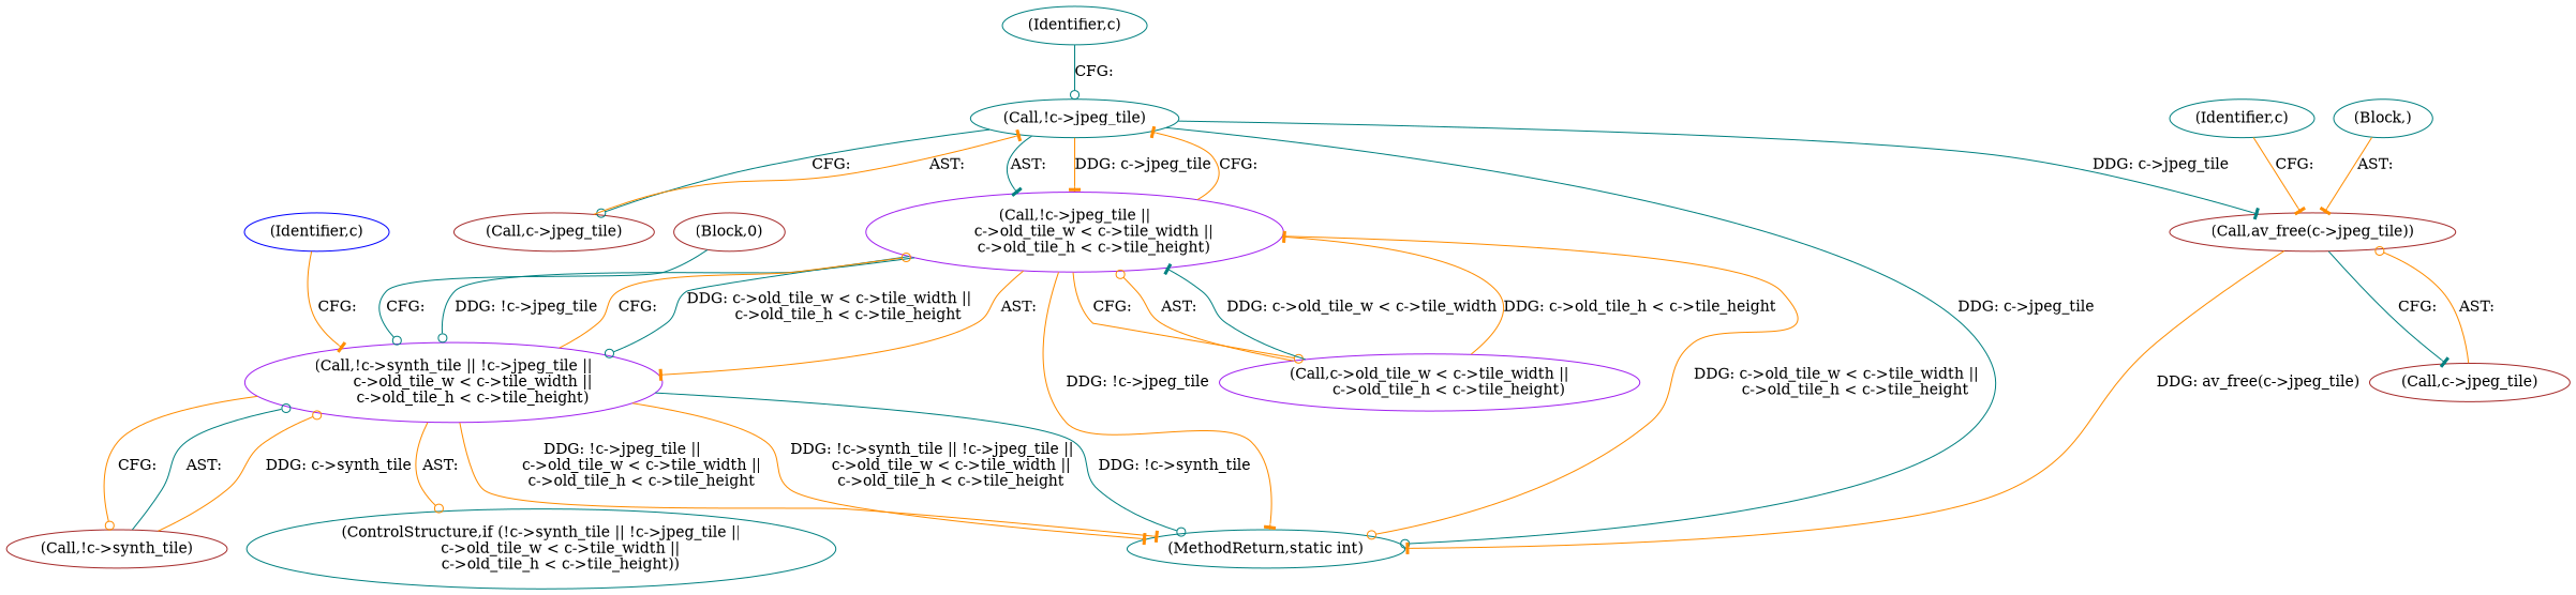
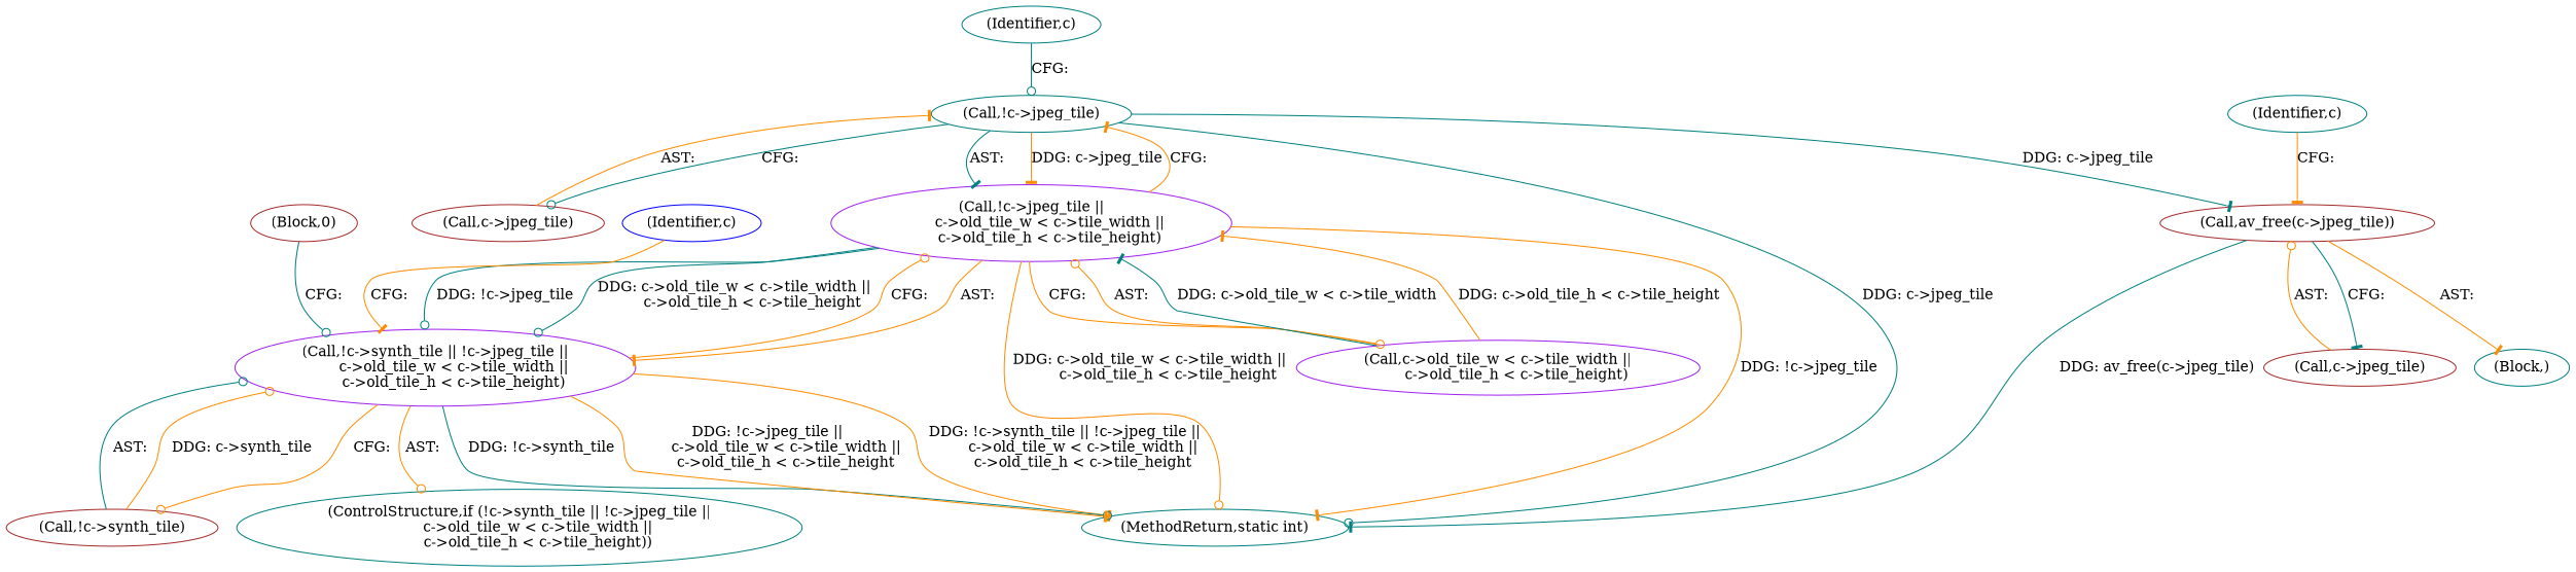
  digraph {
    node [color=teal]
    edge [arrowhead=tee color=darkorange]
    n1 [label="(Call,!c->jpeg_tile)"]
    n2 [color=purple label="(Call,!c->jpeg_tile ||\n        c->old_tile_w < c->tile_width ||\n        c->old_tile_h < c->tile_height)"]
    n3 [color=brown label="(Call,av_free(c->jpeg_tile))"]
    n4 [color=brown label="(Call,c->jpeg_tile)"]
    n5 [label="(MethodReturn,static int)"]
    n6 [color=purple label="(Call,!c->synth_tile || !c->jpeg_tile ||\n        c->old_tile_w < c->tile_width ||\n        c->old_tile_h < c->tile_height)"]
    n7 [color=purple label="(Call,c->old_tile_w < c->tile_width ||\n        c->old_tile_h < c->tile_height)"]
    n8 [color=brown label="(Call,c->jpeg_tile)"]
    n9 [label="(Block,)"]
    n10 [color=brown label="(Call,!c->synth_tile)"]
    n11 [label="(ControlStructure,if (!c->synth_tile || !c->jpeg_tile ||\n        c->old_tile_w < c->tile_width ||\n        c->old_tile_h < c->tile_height))"]
    n12 [color=blue label="(Identifier,c)"]
    n13 [label="(Identifier,c)"]
    n14 [color=brown label="(Block,0)"]
    n15 [label="(Identifier,c)"]
    n1 -> n2 [color=teal label="AST: "]
    n1 -> n2 [label="DDG: c->jpeg_tile"]
    n1 -> n3 [color=teal label="DDG: c->jpeg_tile"]
    n1 -> n4 [arrowhead=odot color=teal label="CFG: "]
    n1 -> n5 [arrowhead=odot color=teal label="DDG: c->jpeg_tile"]
    n2 -> n1 [label="CFG: "]
    n2 -> n5 [arrowhead=odot label="DDG: c->old_tile_w < c->tile_width ||\n        c->old_tile_h < c->tile_height"]
    n2 -> n5 [label="DDG: !c->jpeg_tile"]
    n2 -> n6 [label="AST: "]
    n2 -> n6 [arrowhead=odot color=teal label="DDG: !c->jpeg_tile"]
    n2 -> n6 [arrowhead=odot color=teal label="DDG: c->old_tile_w < c->tile_width ||\n        c->old_tile_h < c->tile_height"]
    n2 -> n7 [arrowhead=odot label="CFG: "]
-   n3 -> n5 [label="DDG: av_free(c->jpeg_tile)"]
+   n3 -> n5 [color=teal label="DDG: av_free(c->jpeg_tile)"]
    n3 -> n8 [color=teal label="CFG: "]
-   n9 -> n3 [label="AST: "]
+   n3 -> n9 [label="AST: "]
    n4 -> n1 [label="AST: "]
    n6 -> n2 [arrowhead=odot label="CFG: "]
    n6 -> n5 [label="DDG: !c->synth_tile || !c->jpeg_tile ||\n        c->old_tile_w < c->tile_width ||\n        c->old_tile_h < c->tile_height"]
    n6 -> n5 [arrowhead=odot color=teal label="DDG: !c->synth_tile"]
    n6 -> n5 [label="DDG: !c->jpeg_tile ||\n        c->old_tile_w < c->tile_width ||\n        c->old_tile_h < c->tile_height"]
    n6 -> n10 [arrowhead=odot label="CFG: "]
    n6 -> n11 [arrowhead=odot label="AST: "]
    n7 -> n2 [arrowhead=odot label="AST: "]
    n7 -> n2 [color=teal label="DDG: c->old_tile_w < c->tile_width"]
    n7 -> n2 [label="DDG: c->old_tile_h < c->tile_height"]
    n8 -> n3 [arrowhead=odot label="AST: "]
    n10 -> n6 [arrowhead=odot color=teal label="AST: "]
    n10 -> n6 [arrowhead=odot label="DDG: c->synth_tile"]
    n12 -> n6 [label="CFG: "]
    n13 -> n3 [label="CFG: "]
    n14 -> n6 [arrowhead=odot color=teal label="CFG: "]
    n15 -> n1 [arrowhead=odot color=teal label="CFG: "]
  }
